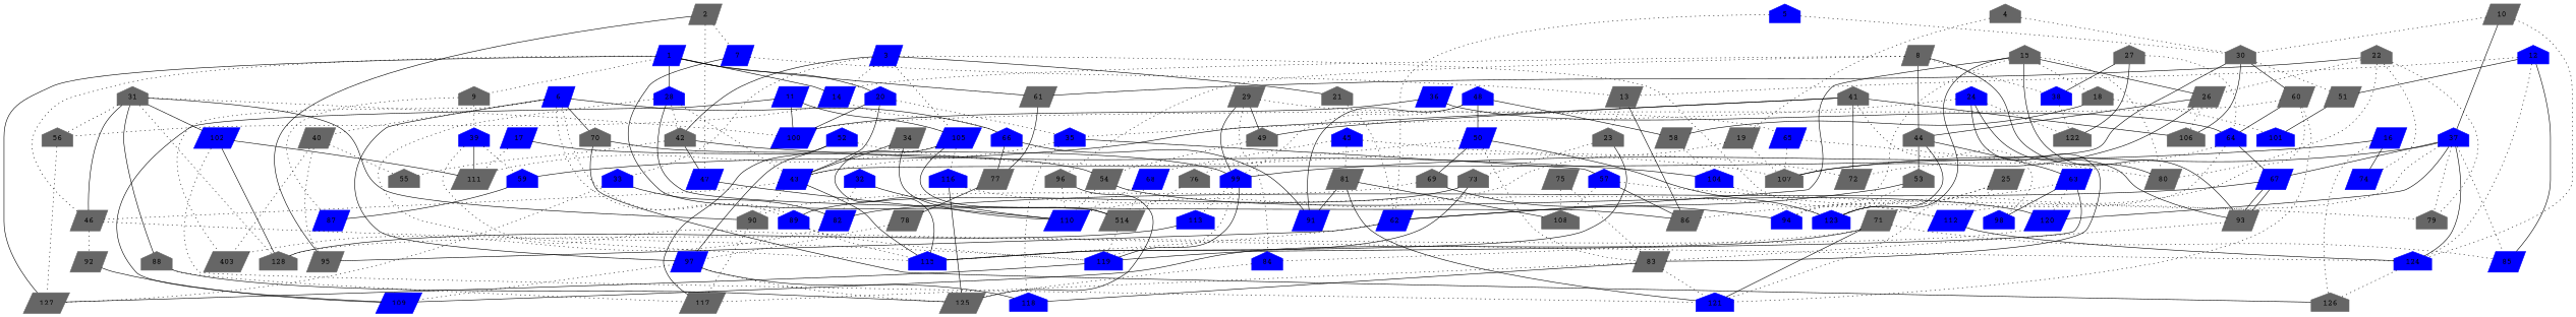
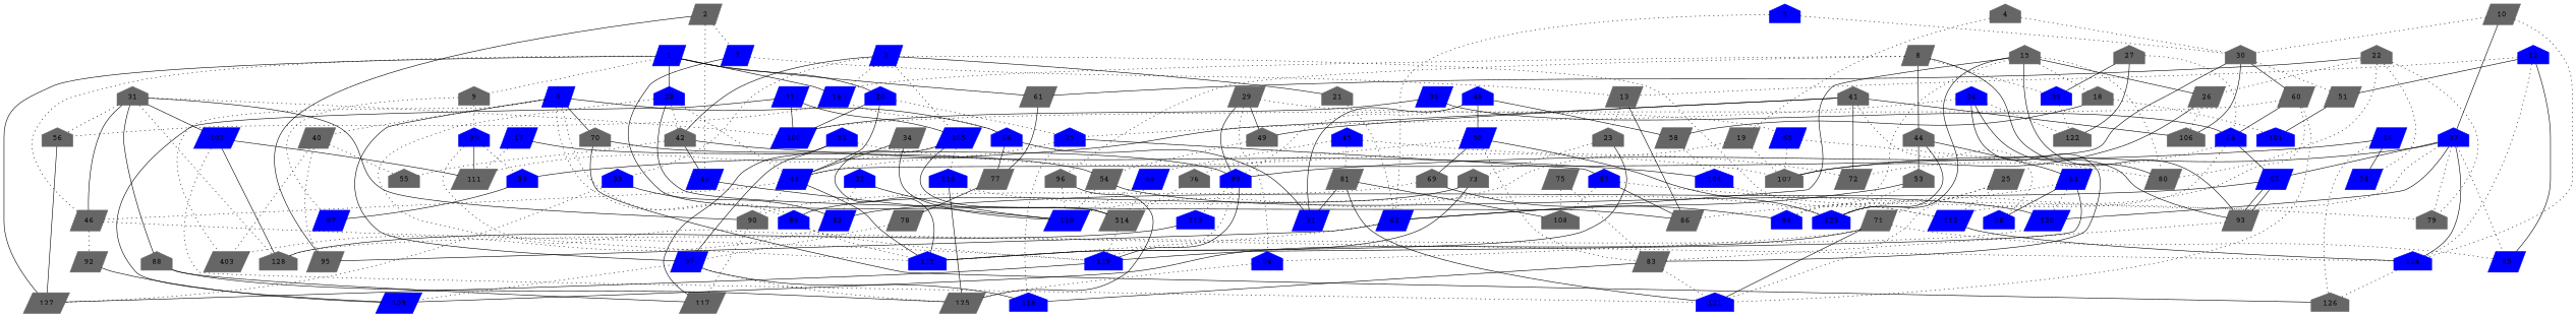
  graph {
    fontname="Courier Prime"
    node [color=gray40 fontname="Courier Prime" shape=parallelogram style=filled]
    edge [fontname="Courier Prime" style=dotted]
    1 [color=blue]
    9 [shape=house]
    14 [color=blue]
    20 [color=blue shape=house]
    28 [color=blue shape=house]
    46
    61
    127
    39 [color=blue shape=house]
    87 [color=blue]
    66 [color=blue shape=house]
    56 [shape=house]
    100 [color=blue]
    35 [color=blue shape=house]
    43 [color=blue]
    42 [shape=house]
    86
    115 [color=blue shape=house]
    92
    119 [color=blue shape=house]
    77
    7 [color=blue]
    2
    47 [color=blue]
    95
    13
    n27 [label=514]
    110 [color=blue]
    3 [color=blue]
    21 [shape=house]
    33 [color=blue shape=house]
    105 [color=blue]
    112 [color=blue]
    62 [color=blue]
    82 [color=blue]
    55 [shape=house]
    104 [color=blue shape=house]
    111
    116 [color=blue shape=house]
    124 [color=blue shape=house]
    4 [shape=house]
    19
    30 [shape=house]
    107 [shape=house]
    51
    106 [shape=house]
    60
    5 [color=blue shape=house]
    6 [color=blue]
    40
    70 [shape=house]
    89 [color=blue shape=house]
    97 [color=blue]
    n54 [label=403]
    91 [color=blue]
    99 [color=blue shape=house]
    126 [shape=house]
    109 [color=blue]
    118 [color=blue shape=house]
    125
    23 [shape=house]
    8
    38 [color=blue shape=house]
    44 [shape=house]
    80
    96 [shape=house]
    122 [shape=house]
    123 [color=blue shape=house]
    53 [shape=house]
    63 [color=blue]
    59 [color=blue shape=house]
    10
    37 [color=blue shape=house]
    85 [color=blue]
    79 [shape=house]
    67 [color=blue]
    120 [color=blue]
    11 [color=blue]
    12 [color=blue shape=house]
    101 [color=blue shape=house]
    73 [shape=house]
    15 [shape=house]
    18 [shape=house]
    26
    93
    94 [color=blue shape=house]
    58
    78
    83
    16 [color=blue]
    74 [color=blue]
    113 [color=blue shape=house]
    17 [color=blue]
    54
    57 [color=blue shape=house]
    90 [shape=house]
    22 [shape=house]
    24 [color=blue shape=house]
    121 [color=blue shape=house]
    117
    25
    71
    84 [color=blue shape=house]
    27 [shape=house]
    64 [color=blue shape=house]
    72
    29
    49 [shape=house]
    65 [color=blue]
    31 [shape=house]
    88 [shape=house]
    102 [color=blue]
    128 [shape=house]
    32 [color=blue shape=house]
    34
    108 [shape=house]
    36 [color=blue]
    41 [shape=house]
    98 [color=blue shape=house]
    45 [color=blue shape=house]
    68 [color=blue]
    81
    48 [color=blue shape=house]
    50 [color=blue]
    69 [shape=house]
    76 [shape=house]
    52 [color=blue shape=house]
    75
    1 -- 9
    1 -- 14 [style=solid]
    1 -- 20 [style=solid]
    1 -- 28 [style=solid]
    1 -- 46
    1 -- 61 [style=solid]
    1 -- 127 [style=solid]
    9 -- 39
    9 -- 87
    14 -- 66
    14 -- 56
    20 -- 100 [style=solid]
    20 -- 35
    20 -- 43 [style=solid]
    28 -- 43
    28 -- 42
    28 -- 86 [style=solid]
    28 -- 115
    46 -- 92
    46 -- 119
    61 -- 77 [style=solid]
    39 -- 111 [style=solid]
    39 -- 124
    39 -- 59
    66 -- 77 [style=solid]
    66 -- 91 [style=solid]
-   56 -- 127
+   56 -- 127 [style=solid]
    35 -- 43
    35 -- 118
    35 -- 57 [style=solid]
    43 -- 46
    43 -- 115 [style=solid]
    43 -- 90
    42 -- 47 [style=solid]
    42 -- 55
    42 -- 104 [style=solid]
    92 -- 109 [style=solid]
    119 -- 127 [style=solid]
    77 -- 78 [style=solid]
    7 -- 13
    7 -- n27 [style=solid]
    2 -- 7
    2 -- 47
    2 -- 95 [style=solid]
    47 -- 110 [style=solid]
    13 -- 86 [style=solid]
    13 -- 23
    n27 -- 119
    3 -- 14
    3 -- 42 [style=solid]
    3 -- 21 [style=solid]
    3 -- 33
    3 -- 105
    3 -- 112
    21 -- 62
    33 -- 127
    33 -- 82 [style=solid]
    105 -- 115 [style=solid]
    105 -- n27 [style=solid]
    105 -- 111
    105 -- 116
    112 -- 124 [style=solid]
    62 -- 115
    62 -- 95 [style=solid]
    82 -- n54
    104 -- 112
    116 -- 125 [style=solid]
    116 -- 123
    124 -- 126
    4 -- 19
    4 -- 30
    19 -- 110
    19 -- 107
    30 -- 43 [style=solid]
    30 -- 51
    30 -- 106 [style=solid]
    30 -- 60 [style=solid]
    51 -- 101 [style=solid]
    60 -- 100
    60 -- 123
    60 -- 121
    60 -- 64 [style=solid]
    5 -- 62
    5 -- 30
    6 -- 66 [style=solid]
    6 -- 40
    6 -- 70 [style=solid]
    6 -- 89
    6 -- 89
    6 -- 97 [style=solid]
    6 -- n54
    40 -- 95
    40 -- 55
    40 -- n54
    70 -- 99 [style=solid]
    70 -- 126 [style=solid]
    89 -- 115
    89 -- 119
    97 -- 109
    97 -- 118 [style=solid]
    97 -- 125
    99 -- 119
    99 -- 119 [style=solid]
    99 -- 113
    23 -- 115 [style=solid]
    23 -- 73
    8 -- 14
    8 -- 38
    8 -- 44 [style=solid]
    8 -- 80 [style=solid]
    8 -- 96
    38 -- 122
    44 -- 123 [style=solid]
    44 -- 53 [style=solid]
    44 -- 63 [style=solid]
    96 -- 110
    96 -- 125 [style=solid]
    53 -- 62 [style=solid]
    53 -- 123
    63 -- 86
    63 -- 119 [style=solid]
    63 -- 120
    63 -- 98 [style=solid]
    59 -- 87 [style=solid]
    10 -- 124
    10 -- 30
    10 -- 37 [style=solid]
    37 -- 112
    37 -- 124 [style=solid]
    37 -- 107 [style=solid]
    37 -- 85
    37 -- 79
    37 -- 67 [style=solid]
    37 -- 120 [style=solid]
    67 -- 82 [style=solid]
    67 -- 93 [style=solid]
    67 -- 93 [style=solid]
    120 -- 128
    11 -- 100 [style=solid]
    11 -- 105 [style=solid]
    11 -- 109 [style=solid]
    12 -- 13
    12 -- 124
    12 -- 51 [style=solid]
    12 -- 85 [style=solid]
    73 -- 115 [style=solid]
    73 -- 89 [style=solid]
    15 -- 62 [style=solid]
    15 -- 80
    15 -- 123 [style=solid]
    15 -- 18
    15 -- 26 [style=solid]
    15 -- 93 [style=solid]
    15 -- 94
    18 -- 101
    18 -- 58 [style=solid]
    26 -- 107 [style=solid]
    26 -- 106
-   26 -- 44 [style=solid]
    93 -- 83
    58 -- 104
    78 -- 97
    83 -- 118 [style=solid]
    83 -- 121
-   83 -- 117
    16 -- 99 [style=solid]
    16 -- 126
    16 -- 74 [style=solid]
    113 -- 128 [style=solid]
    17 -- 111
    17 -- 54 [style=solid]
    54 -- 110
    54 -- 120 [style=solid]
    57 -- 86 [style=solid]
    57 -- 79
    57 -- 108
    90 -- 117
    22 -- 61 [style=solid]
    22 -- 80
    22 -- 79
    22 -- 26
    22 -- 74
    24 -- 35
    24 -- 122
    24 -- 93 [style=solid]
    24 -- 83 [style=solid]
    25 -- 112
    25 -- 121
    25 -- 71
    71 -- 109 [style=solid]
    71 -- 85
    71 -- 121 [style=solid]
    71 -- 84
    84 -- 125
    27 -- 38 [style=solid]
    27 -- 122 [style=solid]
    27 -- 64
    64 -- 67 [style=solid]
    64 -- 94
    64 -- 72
    29 -- 99 [style=solid]
    29 -- 84
    29 -- 49 [style=solid]
    29 -- 65
    49 -- 54
    65 -- 107
    65 -- 80
    31 -- 46 [style=solid]
    31 -- 56
    31 -- 100
    31 -- 90 [style=solid]
    31 -- 88 [style=solid]
    31 -- 102 [style=solid]
    31 -- 128
    88 -- 125 [style=solid]
-   88 -- 117
+   88 -- 117 [style=solid]
    102 -- 111 [style=solid]
    102 -- 121
    102 -- 128 [style=solid]
    32 -- 110 [style=solid]
    32 -- 82
    34 -- 43 [style=solid]
    34 -- 110 [style=solid]
    36 -- 100 [style=solid]
    36 -- 64 [style=solid]
    41 -- 106 [style=solid]
    41 -- 59 [style=solid]
    41 -- 72 [style=solid]
    41 -- 49 [style=solid]
    41 -- 98
    45 -- 72
    45 -- 68
    45 -- 81
    68 -- n27
    68 -- 110
    81 -- 91 [style=solid]
    81 -- 121 [style=solid]
    81 -- 108 [style=solid]
    48 -- 91 [style=solid]
    48 -- 99
    48 -- 58 [style=solid]
    48 -- 50 [style=solid]
    50 -- 123 [style=solid]
    50 -- 83
    50 -- 69 [style=solid]
    50 -- 76
    69 -- 94 [style=solid]
    69 -- 90
    76 -- n27
    52 -- 107
    52 -- 97 [style=solid]
    52 -- 117 [style=solid]
    75 -- 83
    75 -- 108
  }
